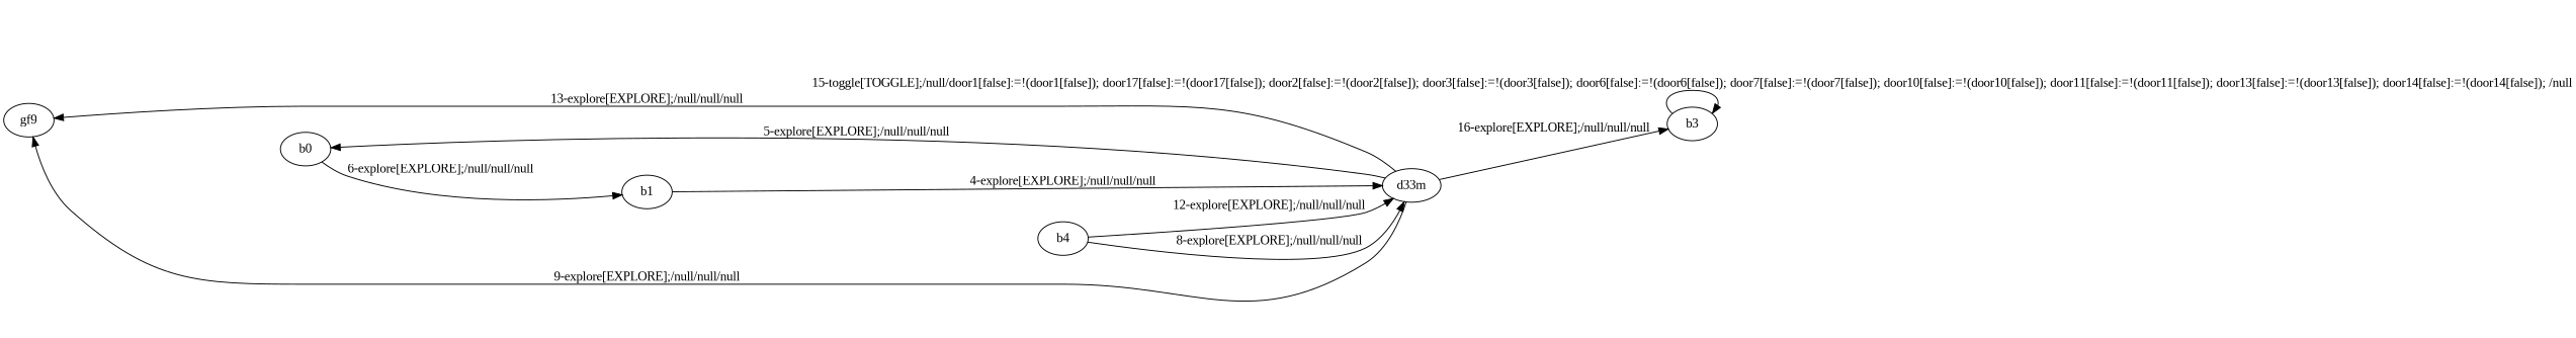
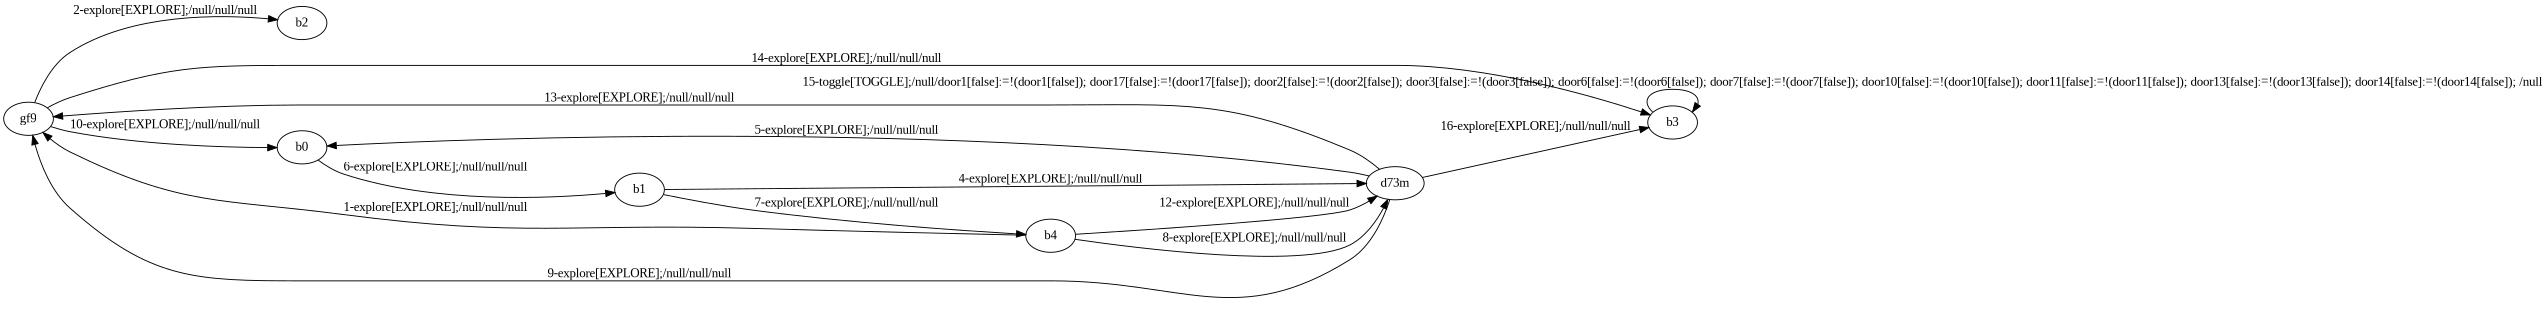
  digraph {
    fontname="Liberation Serif"
    rankdir=LR
    node [fontname="Liberation Serif"]
    edge [fontname="Liberation Serif"]
    n1 [label=gf9]
    b4
-   d33m
+   d33m [label=d73m]
+   b2
    b0
    b3
    b1
+   n1 -> b2 [label="2-explore[EXPLORE];/null/null/null"]
+   n1 -> b0 [label="10-explore[EXPLORE];/null/null/null"]
+   n1 -> b3 [label="14-explore[EXPLORE];/null/null/null"]
+   b4 -> n1 [label="1-explore[EXPLORE];/null/null/null"]
    b4 -> d33m [label="8-explore[EXPLORE];/null/null/null"]
    b4 -> d33m [label="12-explore[EXPLORE];/null/null/null"]
    d33m -> n1 [label="9-explore[EXPLORE];/null/null/null"]
    d33m -> n1 [label="13-explore[EXPLORE];/null/null/null"]
    d33m -> b0 [label="5-explore[EXPLORE];/null/null/null"]
    d33m -> b3 [label="16-explore[EXPLORE];/null/null/null"]
    b0 -> b1 [label="6-explore[EXPLORE];/null/null/null"]
    b3 -> b3 [label="15-toggle[TOGGLE];/null/door1[false]:=!(door1[false]); door17[false]:=!(door17[false]); door2[false]:=!(door2[false]); door3[false]:=!(door3[false]); door6[false]:=!(door6[false]); door7[false]:=!(door7[false]); door10[false]:=!(door10[false]); door11[false]:=!(door11[false]); door13[false]:=!(door13[false]); door14[false]:=!(door14[false]); /null"]
+   b1 -> b4 [label="7-explore[EXPLORE];/null/null/null"]
    b1 -> d33m [label="4-explore[EXPLORE];/null/null/null"]
  }
